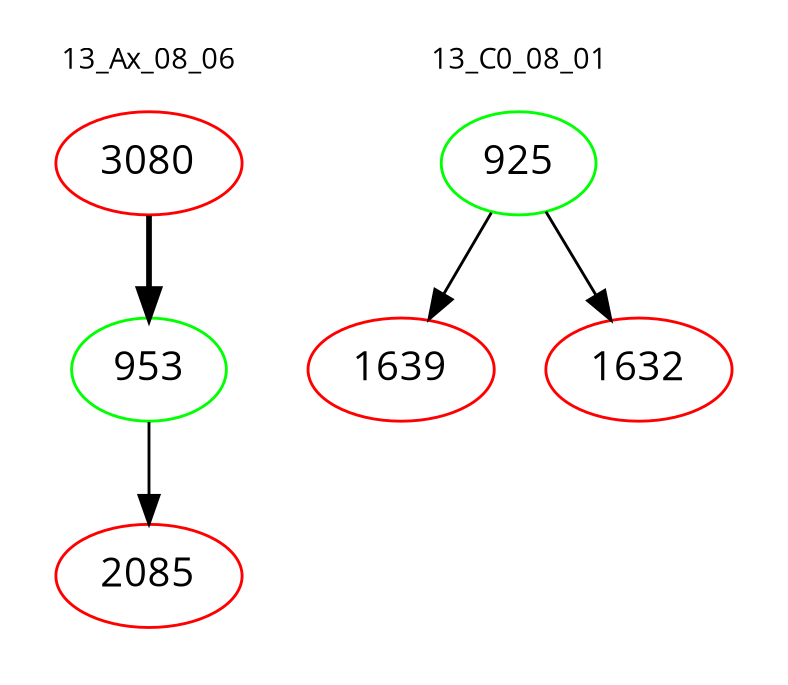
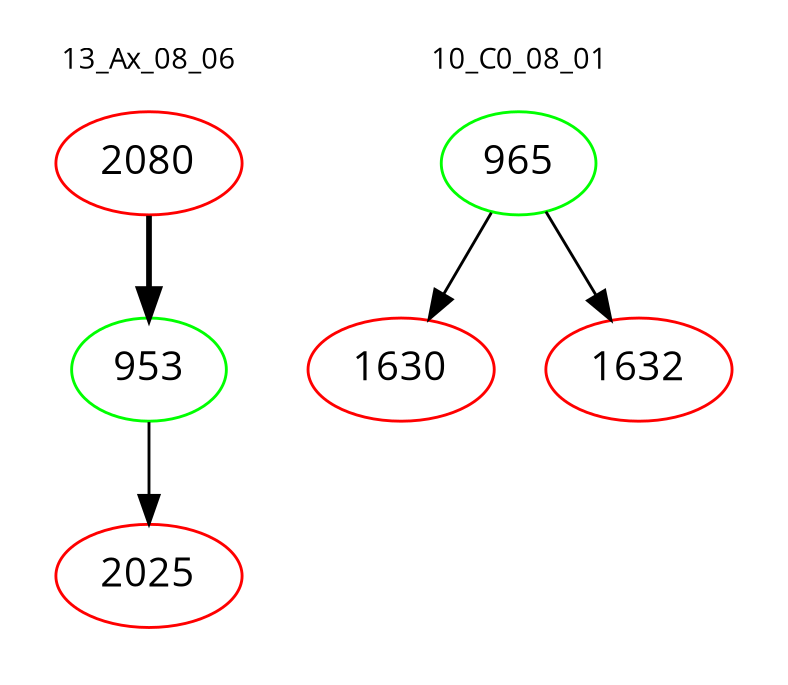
  digraph {
    fontname="Open Sans"
    node [color=red fontname="Open Sans"]
    edge [color=black fontname="Open Sans" style=solid]
    n1 [color=green label=953]
-   n2 [label=3080]
-   n3 [label=2085]
-   n4 [color=green label=925]
-   n5 [label=1639]
+   n2 [label=2080]
+   n3 [label=2025]
+   n4 [color=green label=965]
+   n5 [label=1630]
    n6 [label=1632]
    subgraph cluster_1 {
      color=white
      fontsize=10
      label="13_Ax_08_06"
      n1
      n2
      n3
    }
    subgraph cluster_2 {
      color=white
      fontsize=10
-     label="13_C0_08_01"
+     label="10_C0_08_01"
      n4
      n5
      n6
    }
    n1 -> n3
    n2 -> n1 [style=bold]
    n4 -> n5
    n4 -> n6
  }
